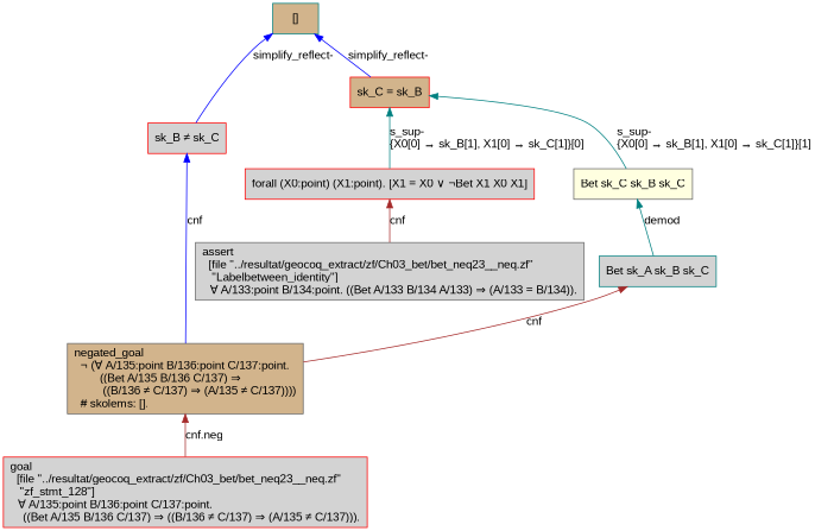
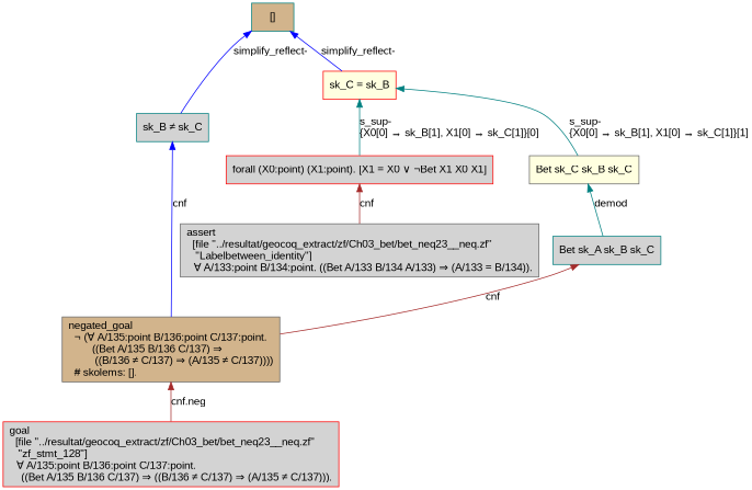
  digraph {
    fontname="Liberation Sans"
    node [color=teal fillcolor=lightgrey fontname="Liberation Sans" shape=box style=filled]
    edge [color=blue dir=back fontname="Liberation Sans"]
    n1 [fillcolor=tan label="[]"]
-   n2 [color=red label="sk_B ≠ sk_C\l"]
-   n3 [color=red fillcolor=tan label="sk_C = sk_B\l"]
+   n2 [label="sk_B ≠ sk_C\l"]
+   n3 [color=red fillcolor=lightyellow label="sk_C = sk_B\l"]
    n4 [color=gray40 fillcolor=tan label="negated_goal\l  ¬ (∀ A/135:point B/136:point C/137:point.\l        ((Bet A/135 B/136 C/137) ⇒\l         ((B/136 ≠ C/137) ⇒ (A/135 ≠ C/137))))\l  # skolems: [].\l"]
    n5 [color=red label="forall (X0:point) (X1:point). [X1 = X0 ∨ ¬Bet X1 X0 X1]\l"]
    n6 [color=gray40 fillcolor=lightyellow label="Bet sk_C sk_B sk_C\l"]
    n7 [color=red label="goal\l  [file \"../resultat/geocoq_extract/zf/Ch03_bet/bet_neq23__neq.zf\" \l   \"zf_stmt_128\"]\l  ∀ A/135:point B/136:point C/137:point.\l    ((Bet A/135 B/136 C/137) ⇒ ((B/136 ≠ C/137) ⇒ (A/135 ≠ C/137))).\l"]
    n8 [color=gray40 label="assert\l  [file \"../resultat/geocoq_extract/zf/Ch03_bet/bet_neq23__neq.zf\" \l   \"Labelbetween_identity\"]\l  ∀ A/133:point B/134:point. ((Bet A/133 B/134 A/133) ⇒ (A/133 = B/134)).\l"]
    n9 [label="Bet sk_A sk_B sk_C\l"]
    n1 -> n2 [label="simplify_reflect-"]
    n1 -> n3 [label="simplify_reflect-"]
    n2 -> n4 [label=cnf]
    n3 -> n5 [color=teal label="s_sup-\l\{X0[0] → sk_B[1], X1[0] → sk_C[1]\}[0]\l"]
    n3 -> n6 [color=teal label="s_sup-\l\{X0[0] → sk_B[1], X1[0] → sk_C[1]\}[1]\l"]
    n4 -> n7 [color=brown label="cnf.neg"]
    n5 -> n8 [color=brown label=cnf]
    n6 -> n9 [color=teal label=demod]
    n9 -> n4 [color=brown label=cnf]
  }
